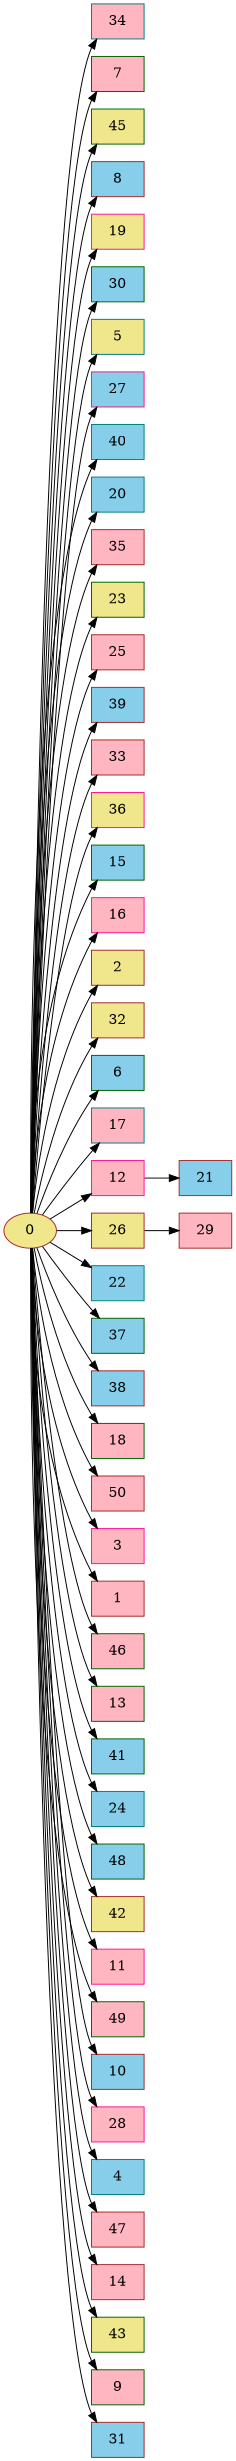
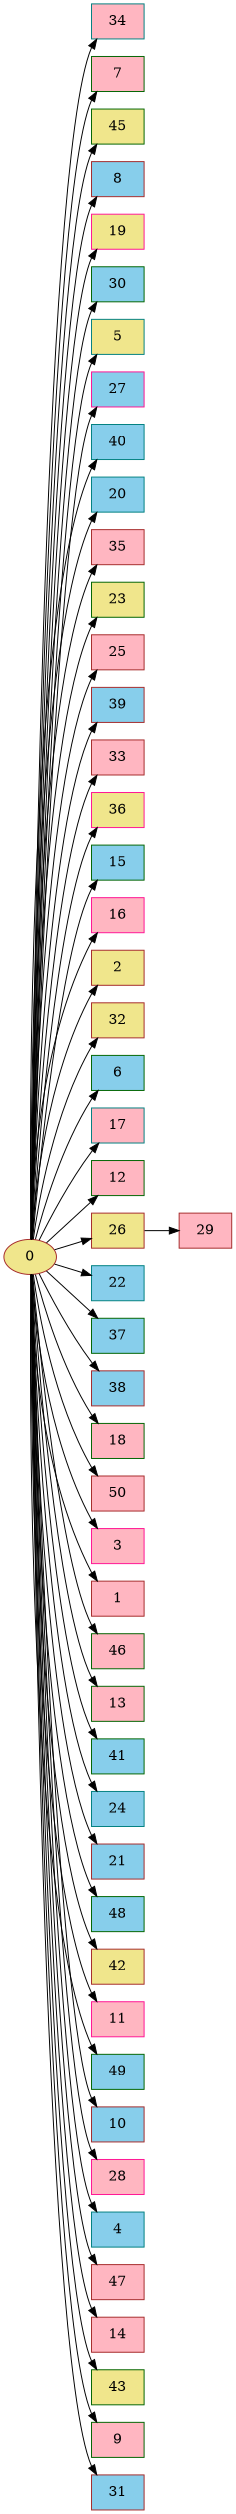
  digraph {
    rankdir=LR
    node [color=brown fillcolor=lightpink style=filled shape=box]
    0 [fillcolor=khaki shape=""]
    n2 [color=teal label="34\n"]
    n3 [color=darkgreen label="7\n"]
    n4 [color=darkgreen fillcolor=khaki label="45\n"]
    n5 [fillcolor=skyblue label="8\n"]
    n6 [color=deeppink fillcolor=khaki label="19\n"]
    n7 [color=darkgreen fillcolor=skyblue label="30\n"]
    n8 [color=teal fillcolor=khaki label="5\n"]
    n9 [color=deeppink fillcolor=skyblue label="27\n"]
    n10 [color=teal fillcolor=skyblue label="40\n"]
    n11 [color=teal fillcolor=skyblue label="20\n"]
    n12 [label="35\n"]
    n13 [color=darkgreen fillcolor=khaki label="23\n"]
    n14 [label="25\n"]
    n15 [fillcolor=skyblue label="39\n"]
    n16 [label="33\n"]
    n17 [color=deeppink fillcolor=khaki label="36\n"]
    n18 [color=darkgreen fillcolor=skyblue label="15\n"]
    n19 [color=deeppink label="16\n"]
    n20 [fillcolor=khaki label="2\n"]
    n21 [fillcolor=khaki label="32\n"]
    n22 [color=darkgreen fillcolor=skyblue label="6\n"]
    n23 [color=teal label="17\n"]
-   n24 [color=deeppink label="12\n"]
+   n24 [color=darkgreen label="12\n"]
    n25 [fillcolor=khaki label="26\n"]
    n26 [color=teal fillcolor=skyblue label="22\n"]
    n27 [color=darkgreen fillcolor=skyblue label="37\n"]
    n28 [fillcolor=skyblue label="38\n"]
    n29 [color=darkgreen label="18\n"]
    n30 [label="50\n"]
    n31 [color=deeppink label="3\n"]
    n32 [label="1\n"]
    n33 [color=darkgreen label="46\n"]
    n34 [color=darkgreen label="13\n"]
    n35 [color=darkgreen fillcolor=skyblue label="41\n"]
    n36 [color=teal fillcolor=skyblue label="24\n"]
    n37 [fillcolor=skyblue label="21\n"]
    n38 [color=darkgreen fillcolor=skyblue label="48\n"]
    n39 [fillcolor=khaki label="42\n"]
    n40 [color=deeppink label="11\n"]
-   n41 [color=darkgreen label="49\n"]
+   n41 [color=darkgreen fillcolor=skyblue label="49\n"]
    n42 [fillcolor=skyblue label="10\n"]
    n43 [color=deeppink label="28\n"]
    n44 [color=teal fillcolor=skyblue label="4\n"]
    n45 [label="47\n"]
    n46 [label="14\n"]
    n47 [color=darkgreen fillcolor=khaki label="43\n"]
    n48 [color=darkgreen label="9\n"]
    n49 [fillcolor=skyblue label="31\n"]
    n50 [label="29\n"]
    0 -> n2
    0 -> n3
    0 -> n4
    0 -> n5
    0 -> n6
    0 -> n7
    0 -> n8
    0 -> n9
    0 -> n10
    0 -> n11
    0 -> n12
    0 -> n13
    0 -> n14
    0 -> n15
    0 -> n16
    0 -> n17
    0 -> n18
    0 -> n19
    0 -> n20
    0 -> n21
    0 -> n22
    0 -> n23
    0 -> n24
    0 -> n25
    0 -> n26
    0 -> n27
    0 -> n28
    0 -> n29
    0 -> n30
    0 -> n31
    0 -> n32
    0 -> n33
    0 -> n34
    0 -> n35
    0 -> n36
-   n24 -> n37
+   0 -> n37
    0 -> n38
    0 -> n39
    0 -> n40
    0 -> n41
    0 -> n42
    0 -> n43
    0 -> n44
    0 -> n45
    0 -> n46
    0 -> n47
    0 -> n48
    0 -> n49
    n25 -> n50
  }
